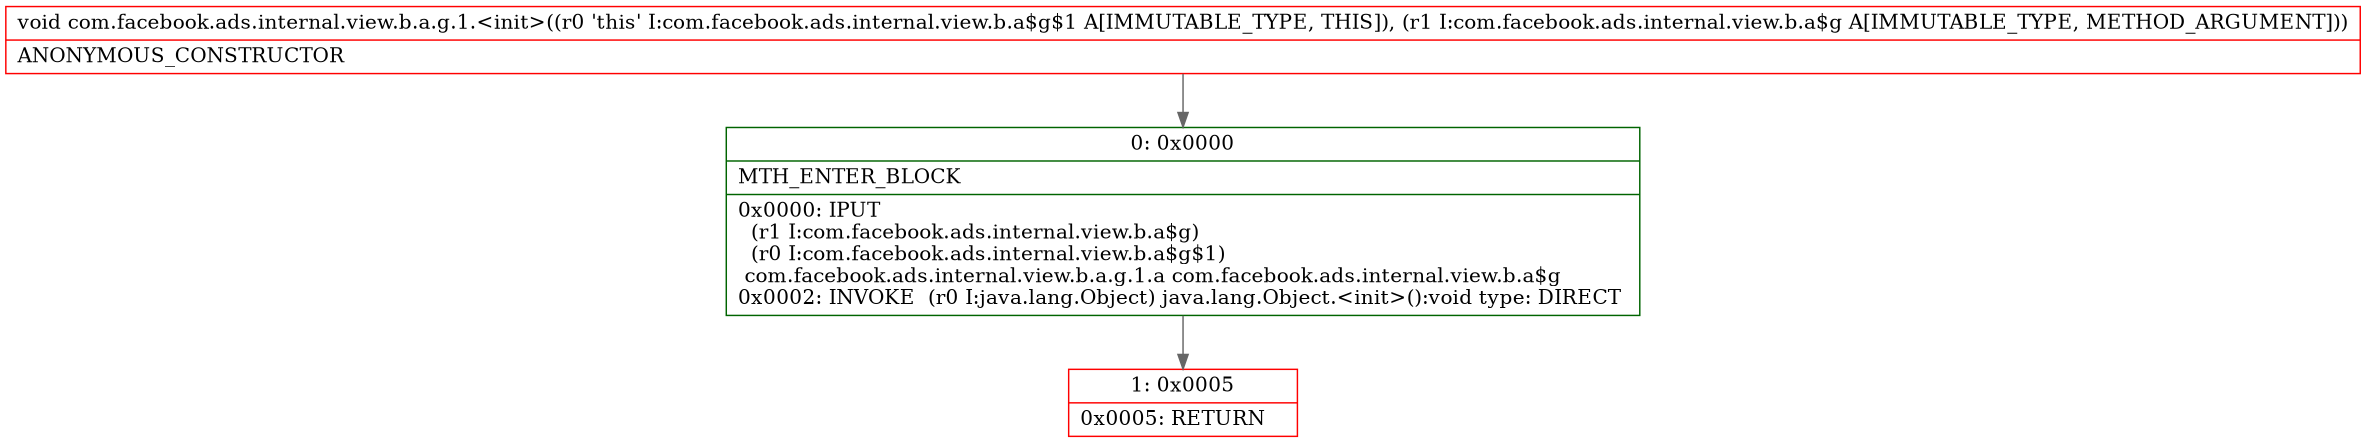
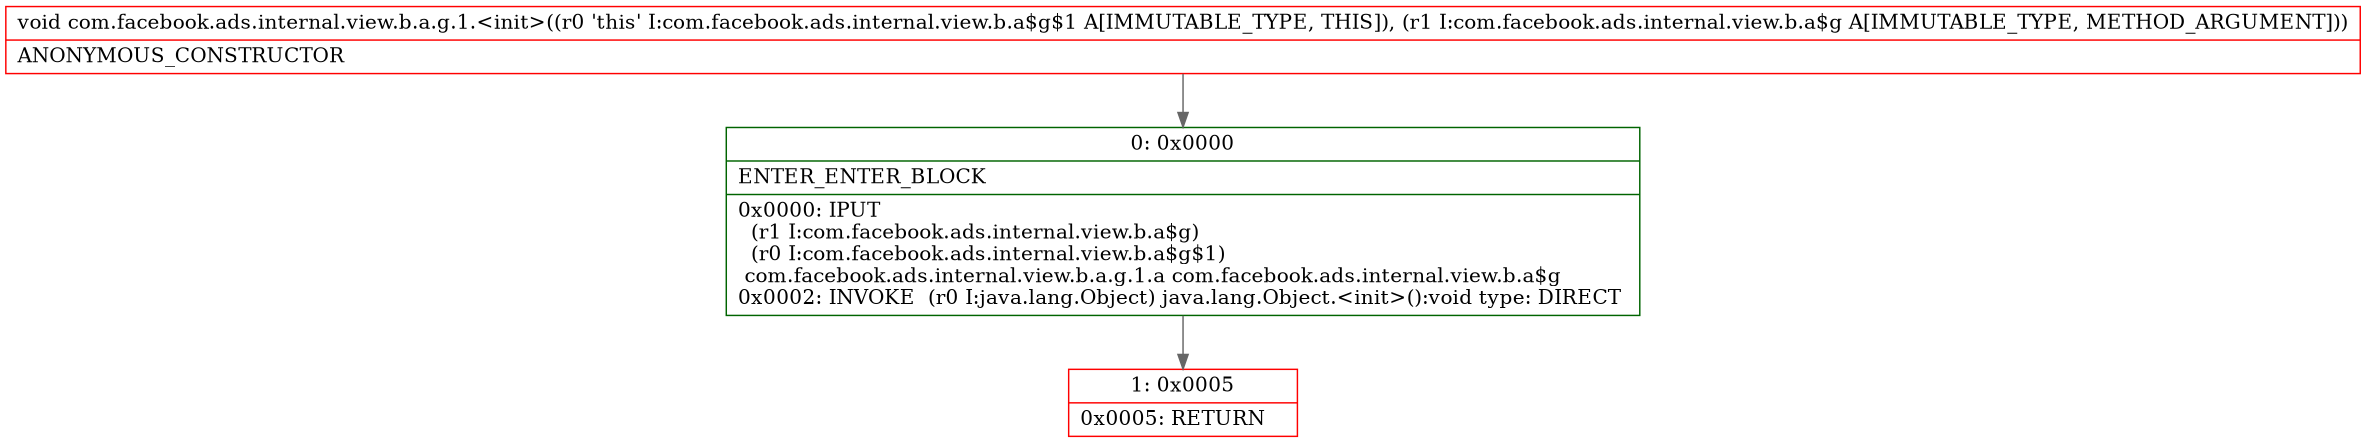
  digraph {
    node [shape=record color=red]
    edge [color=gray40]
-   n1 [label="{0\:\ 0x0000|MTH_ENTER_BLOCK\l|0x0000: IPUT  \l  (r1 I:com.facebook.ads.internal.view.b.a$g)\l  (r0 I:com.facebook.ads.internal.view.b.a$g$1)\l com.facebook.ads.internal.view.b.a.g.1.a com.facebook.ads.internal.view.b.a$g \l0x0002: INVOKE  (r0 I:java.lang.Object) java.lang.Object.\<init\>():void type: DIRECT \l}" color=darkgreen]
+   n1 [label="{0\:\ 0x0000|ENTER_ENTER_BLOCK\l|0x0000: IPUT  \l  (r1 I:com.facebook.ads.internal.view.b.a$g)\l  (r0 I:com.facebook.ads.internal.view.b.a$g$1)\l com.facebook.ads.internal.view.b.a.g.1.a com.facebook.ads.internal.view.b.a$g \l0x0002: INVOKE  (r0 I:java.lang.Object) java.lang.Object.\<init\>():void type: DIRECT \l}" color=darkgreen]
    n2 [label="{1\:\ 0x0005|0x0005: RETURN   \l}"]
    n3 [label="{void com.facebook.ads.internal.view.b.a.g.1.\<init\>((r0 'this' I:com.facebook.ads.internal.view.b.a$g$1 A[IMMUTABLE_TYPE, THIS]), (r1 I:com.facebook.ads.internal.view.b.a$g A[IMMUTABLE_TYPE, METHOD_ARGUMENT]))  | ANONYMOUS_CONSTRUCTOR\l}"]
    n1 -> n2
    n3 -> n1
  }
